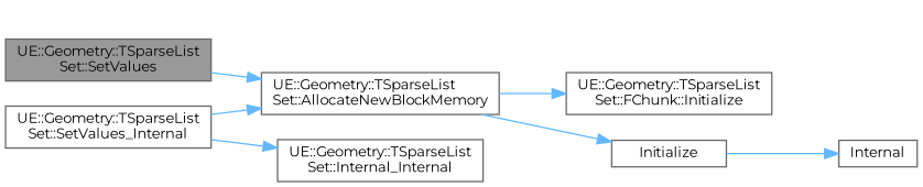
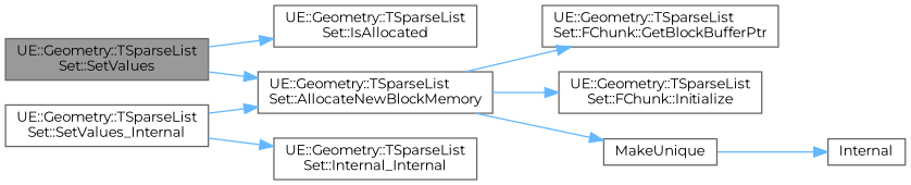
  digraph {
    fontname=Montserrat
    rankdir=LR
    node [color=grey40 fillcolor=white fontname=Montserrat fontsize=10 shape=box style=filled]
    edge [color=steelblue1 fontname=Montserrat fontsize=10 labelfontname=Helvetica labelfontsize=10 style=solid]
    n1 [color=gray40 fillcolor=grey60 fontcolor=black height=0.2 label="UE::Geometry::TSparseList\lSet::SetValues" width=0.4]
+   n2 [height=0.2 label="UE::Geometry::TSparseList\lSet::IsAllocated" width=0.4]
    n3 [height=0.2 label="UE::Geometry::TSparseList\lSet::AllocateNewBlockMemory" width=0.4]
    n4 [height=0.2 label="UE::Geometry::TSparseList\lSet::SetValues_Internal" width=0.4]
    n5 [height=0.2 label="UE::Geometry::TSparseList\lSet::Internal_Internal" width=0.4]
+   n6 [height=0.2 label="UE::Geometry::TSparseList\lSet::FChunk::GetBlockBufferPtr" width=0.4]
    n7 [height=0.2 label="UE::Geometry::TSparseList\lSet::FChunk::Initialize" width=0.4]
-   n8 [height=0.2 label=Initialize width=0.4]
+   n8 [height=0.2 label=MakeUnique width=0.4]
    n9 [height=0.2 label=Internal width=0.4]
+   n1 -> n2
    n1 -> n3
+   n3 -> n6
    n3 -> n7
    n3 -> n8
    n4 -> n3
    n4 -> n5
    n8 -> n9
  }
